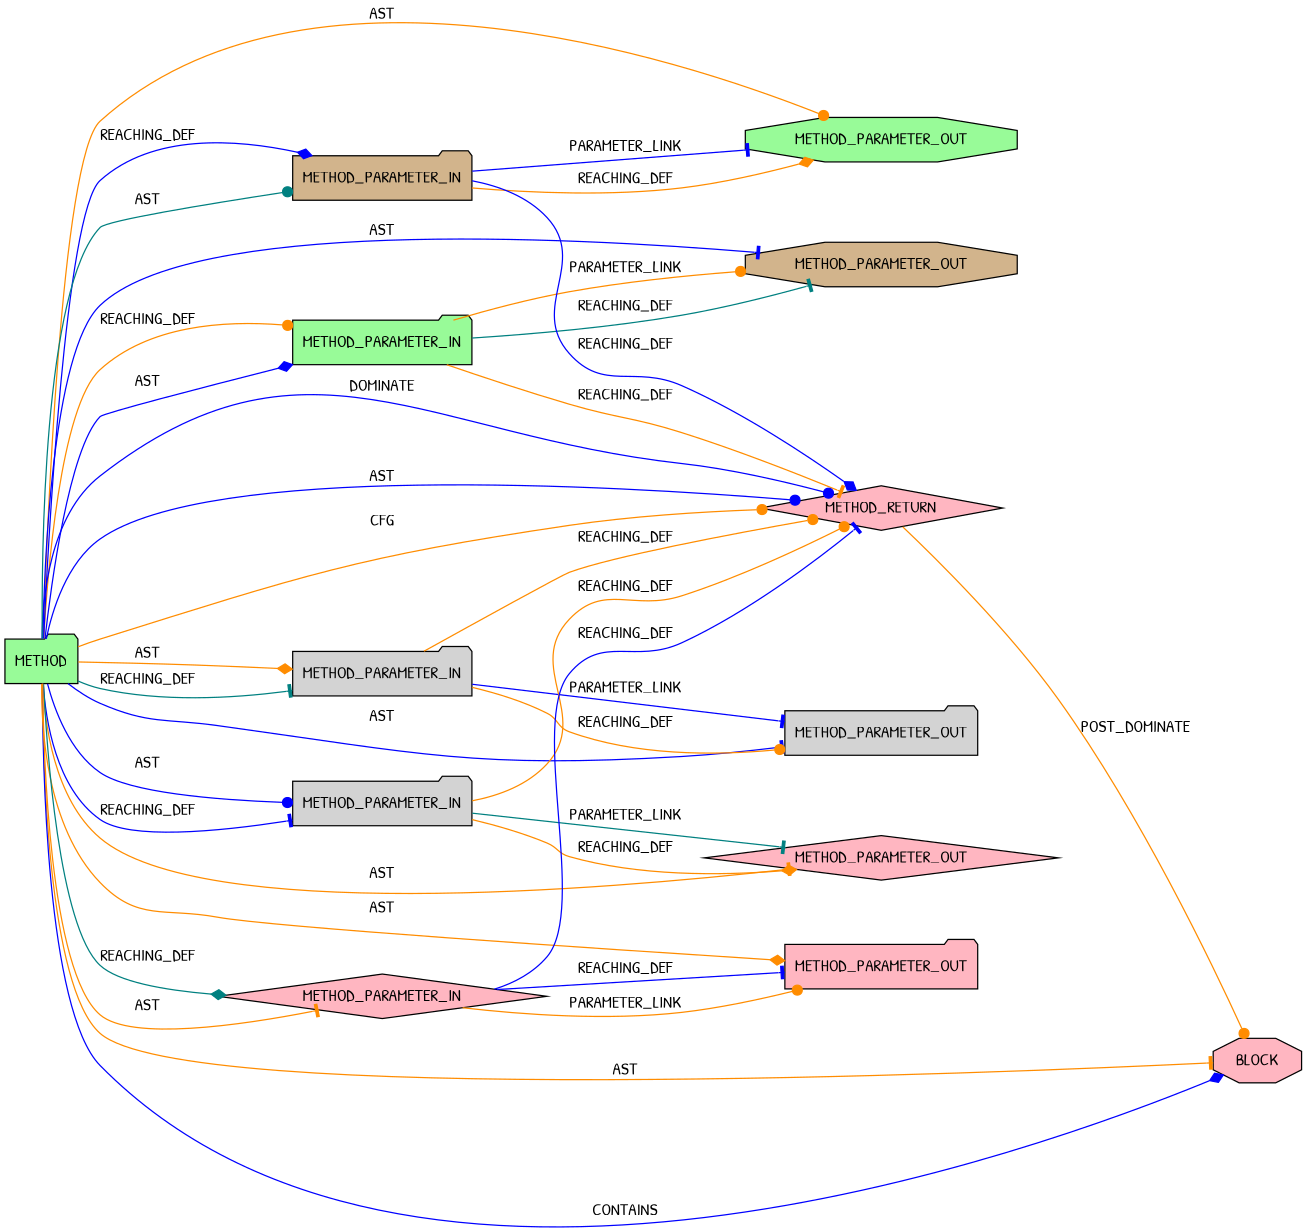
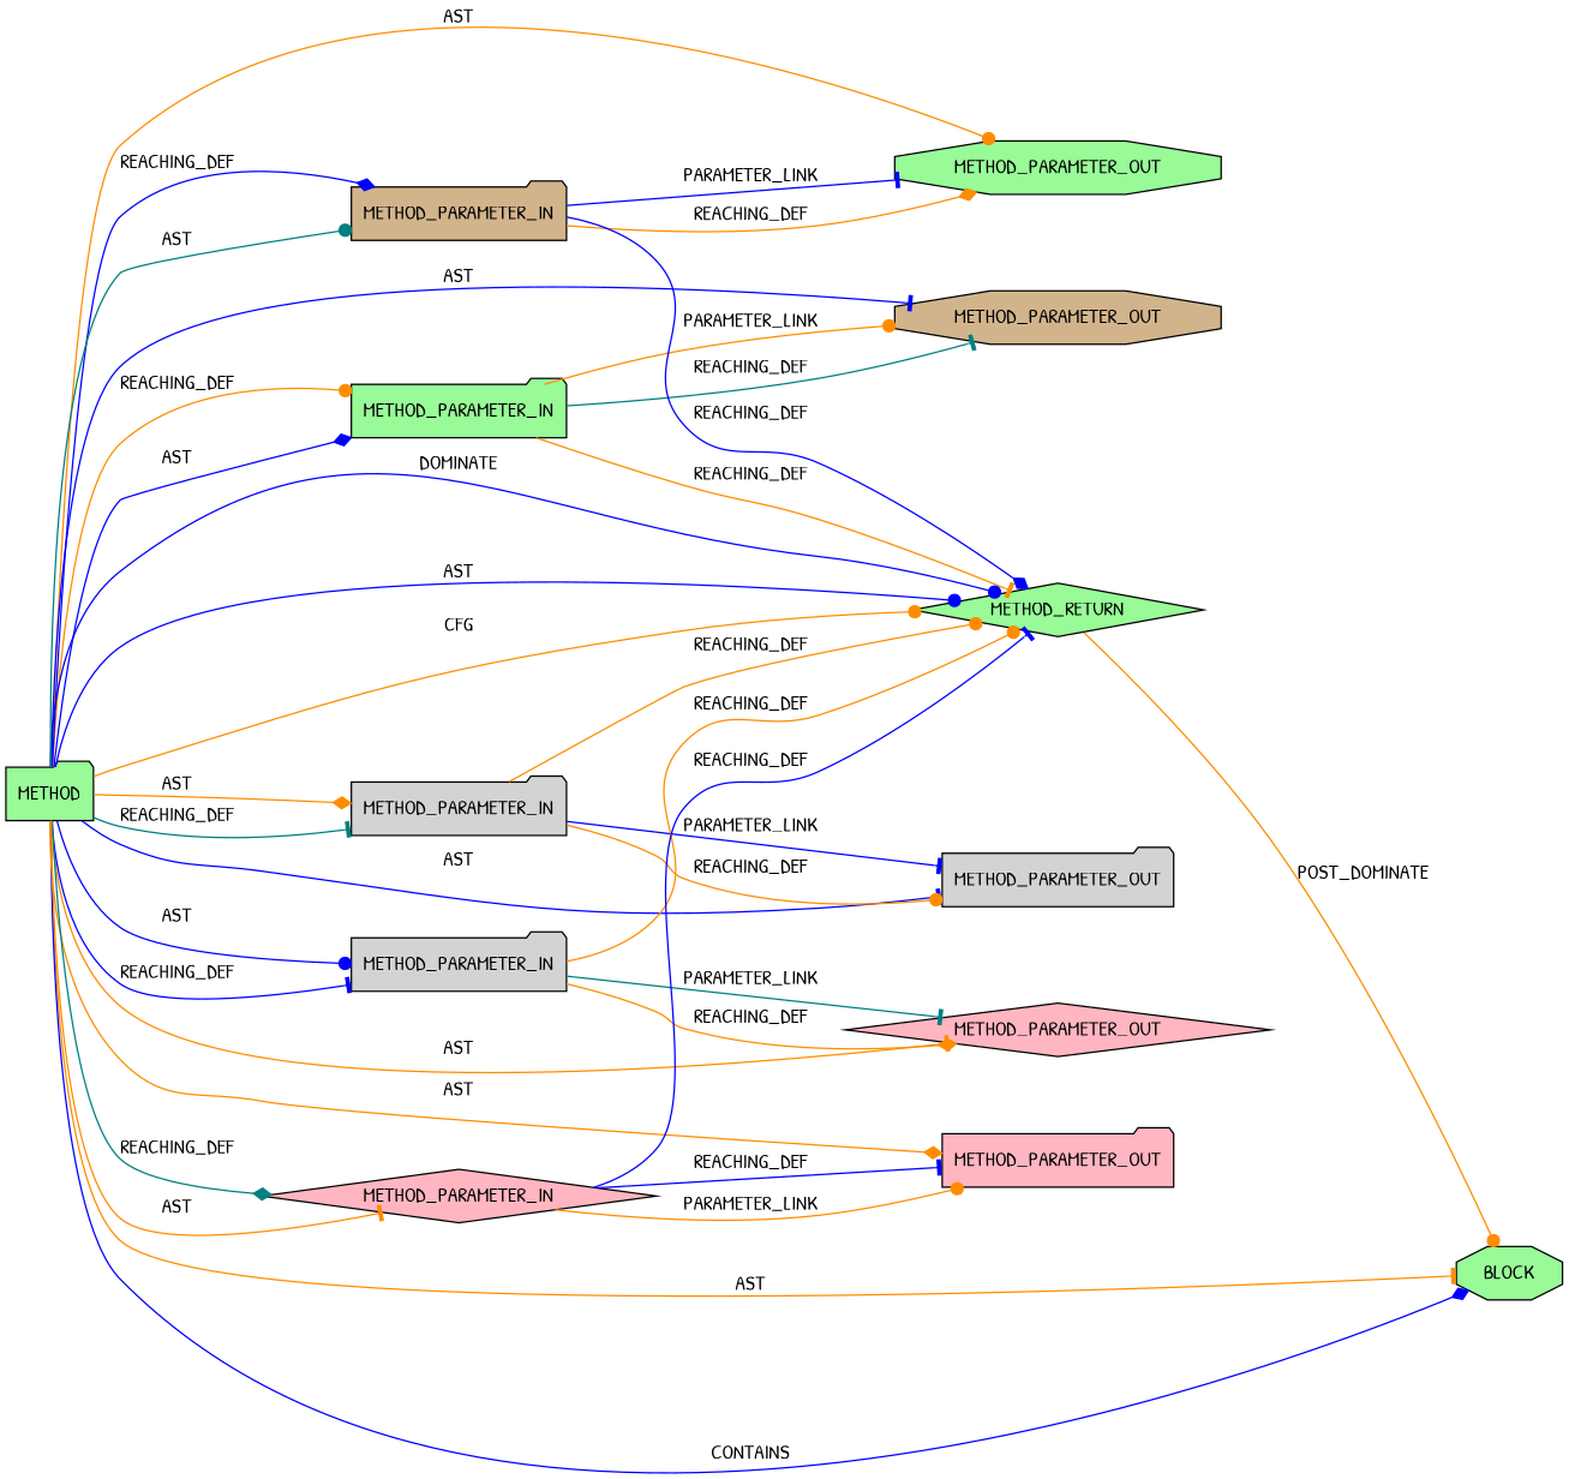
  digraph {
    fontname="Patrick Hand"
    rankdir=LR
    node [CODE=p1 EVALUATION_STRATEGY=BY_VALUE IS_VARIADIC=false ORDER=1 TYPE_FULL_NAME=ANY fillcolor=palegreen fontname="Patrick Hand" shape=folder style=filled]
    edge [arrowhead=tee color=darkorange fontname="Patrick Hand"]
    n1 [INDEX=1 NAME=p1 label=METHOD_PARAMETER_OUT shape=octagon]
    n2 [CODE=p2 INDEX=2 NAME=p2 ORDER=2 label=METHOD_PARAMETER_IN]
-   n3 [CODE=RET ORDER=2 fillcolor=lightpink label=METHOD_RETURN shape=diamond IS_VARIADIC=""]
+   n3 [CODE=RET ORDER=2 label=METHOD_RETURN shape=diamond IS_VARIADIC=""]
    n4 [CODE=p2 INDEX=2 NAME=p2 ORDER=2 fillcolor=tan label=METHOD_PARAMETER_OUT shape=octagon]
-   n5 [ARGUMENT_INDEX=1 CODE="<empty>" fillcolor=lightpink label=BLOCK shape=octagon EVALUATION_STRATEGY="" IS_VARIADIC=""]
+   n5 [ARGUMENT_INDEX=1 CODE="<empty>" label=BLOCK shape=octagon EVALUATION_STRATEGY="" IS_VARIADIC=""]
    n6 [AST_PARENT_FULL_NAME="<global>" AST_PARENT_TYPE=NAMESPACE_BLOCK CODE="<empty>" FILENAME="<empty>" FULL_NAME=tcp_bpf_sendmsg_redir IS_EXTERNAL=true NAME=tcp_bpf_sendmsg_redir ORDER=0 label=METHOD EVALUATION_STRATEGY="" IS_VARIADIC="" TYPE_FULL_NAME=""]
    n7 [CODE=p5 INDEX=5 NAME=p5 ORDER=5 fillcolor=lightpink label=METHOD_PARAMETER_OUT]
    n8 [CODE=p3 INDEX=3 NAME=p3 ORDER=3 fillcolor=lightgrey label=METHOD_PARAMETER_IN]
    n9 [CODE=p3 INDEX=3 NAME=p3 ORDER=3 fillcolor=lightgrey label=METHOD_PARAMETER_OUT]
    n10 [CODE=p4 INDEX=4 NAME=p4 ORDER=4 fillcolor=lightpink label=METHOD_PARAMETER_OUT shape=diamond]
    n11 [INDEX=1 NAME=p1 fillcolor=tan label=METHOD_PARAMETER_IN]
    n12 [CODE=p4 INDEX=4 NAME=p4 ORDER=4 fillcolor=lightgrey label=METHOD_PARAMETER_IN]
    n13 [CODE=p5 INDEX=5 NAME=p5 ORDER=5 fillcolor=lightpink label=METHOD_PARAMETER_IN shape=diamond]
    n2 -> n3 [VARIABLE=p2 label=REACHING_DEF]
    n2 -> n4 [arrowhead=dot label=PARAMETER_LINK]
    n2 -> n4 [VARIABLE=p2 color=teal label=REACHING_DEF]
    n3 -> n5 [arrowhead=dot label=POST_DOMINATE]
    n6 -> n1 [arrowhead=dot label=AST]
    n6 -> n2 [arrowhead=diamond color=blue label=AST]
    n6 -> n2 [arrowhead=dot label=REACHING_DEF]
    n6 -> n3 [arrowhead=dot color=blue label=DOMINATE]
    n6 -> n3 [arrowhead=dot color=blue label=AST]
    n6 -> n3 [arrowhead=dot label=CFG]
    n6 -> n4 [color=blue label=AST]
    n6 -> n5 [label=AST]
    n6 -> n5 [arrowhead=diamond color=blue label=CONTAINS]
    n6 -> n7 [arrowhead=diamond label=AST]
    n6 -> n8 [arrowhead=diamond label=AST]
    n6 -> n8 [color=teal label=REACHING_DEF]
    n6 -> n9 [color=blue label=AST]
    n6 -> n10 [label=AST]
    n6 -> n11 [arrowhead=diamond color=blue label=REACHING_DEF]
    n6 -> n11 [arrowhead=dot color=teal label=AST]
    n6 -> n12 [color=blue label=REACHING_DEF]
    n6 -> n12 [arrowhead=dot color=blue label=AST]
    n6 -> n13 [arrowhead=diamond color=teal label=REACHING_DEF]
    n6 -> n13 [label=AST]
    n8 -> n3 [VARIABLE=p3 arrowhead=dot label=REACHING_DEF]
    n8 -> n9 [VARIABLE=p3 arrowhead=dot label=REACHING_DEF]
    n8 -> n9 [color=blue label=PARAMETER_LINK]
    n11 -> n1 [color=blue label=PARAMETER_LINK]
    n11 -> n1 [VARIABLE=p1 arrowhead=diamond label=REACHING_DEF]
    n11 -> n3 [VARIABLE=p1 arrowhead=diamond color=blue label=REACHING_DEF]
    n12 -> n3 [VARIABLE=p4 arrowhead=dot label=REACHING_DEF]
    n12 -> n10 [VARIABLE=p4 arrowhead=diamond label=REACHING_DEF]
    n12 -> n10 [color=teal label=PARAMETER_LINK]
    n13 -> n3 [VARIABLE=p5 color=blue label=REACHING_DEF]
    n13 -> n7 [arrowhead=dot label=PARAMETER_LINK]
    n13 -> n7 [VARIABLE=p5 color=blue label=REACHING_DEF]
  }
